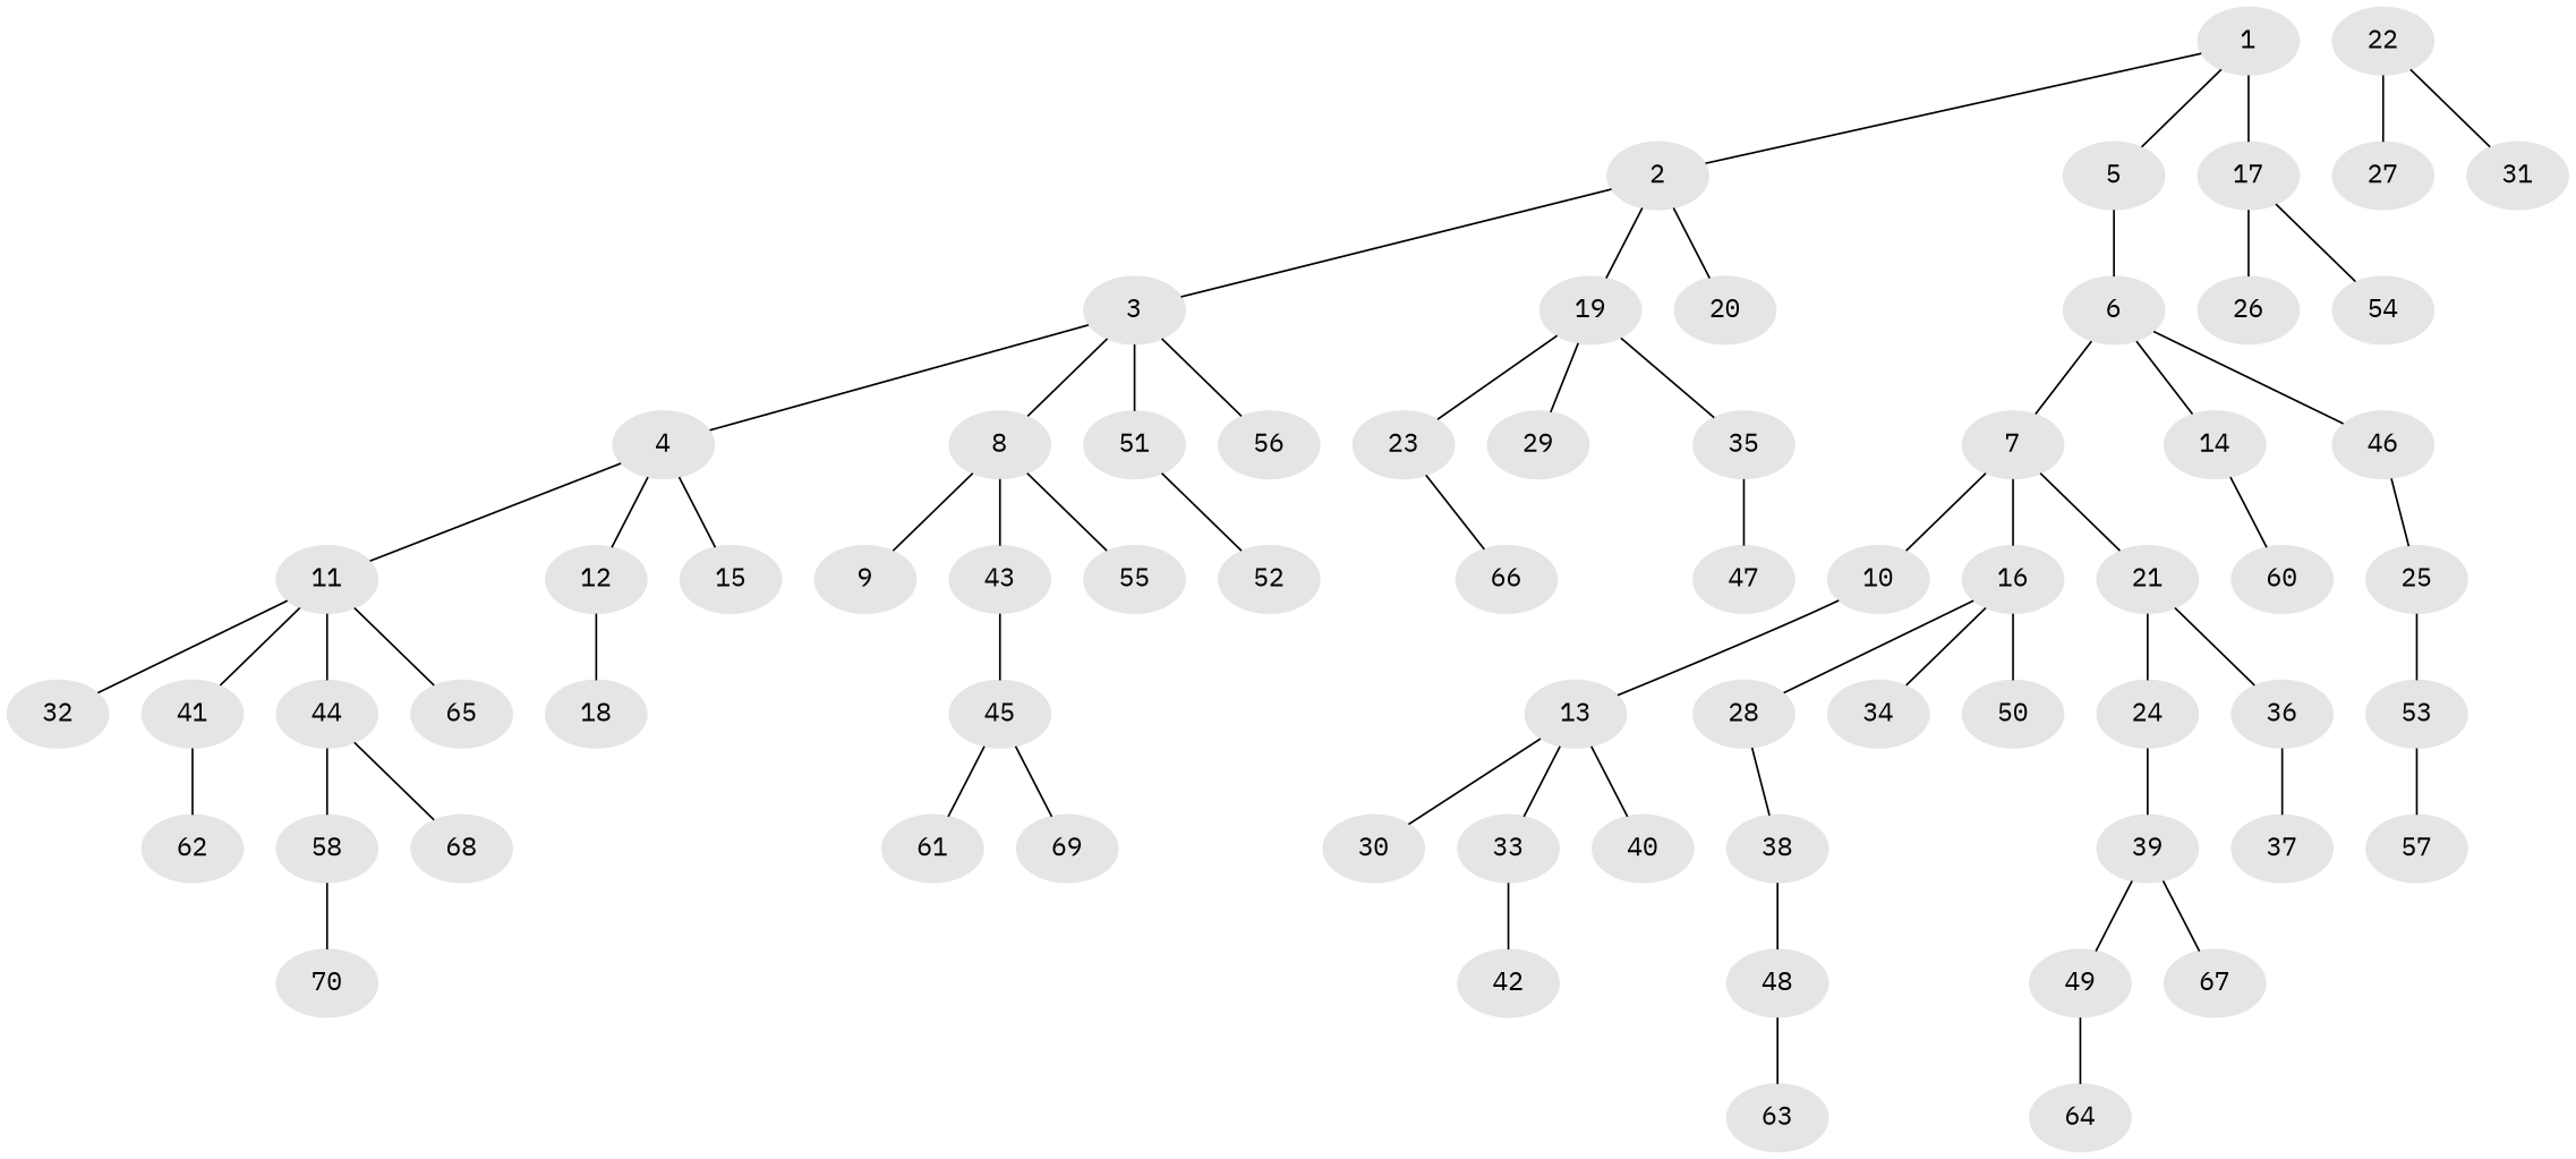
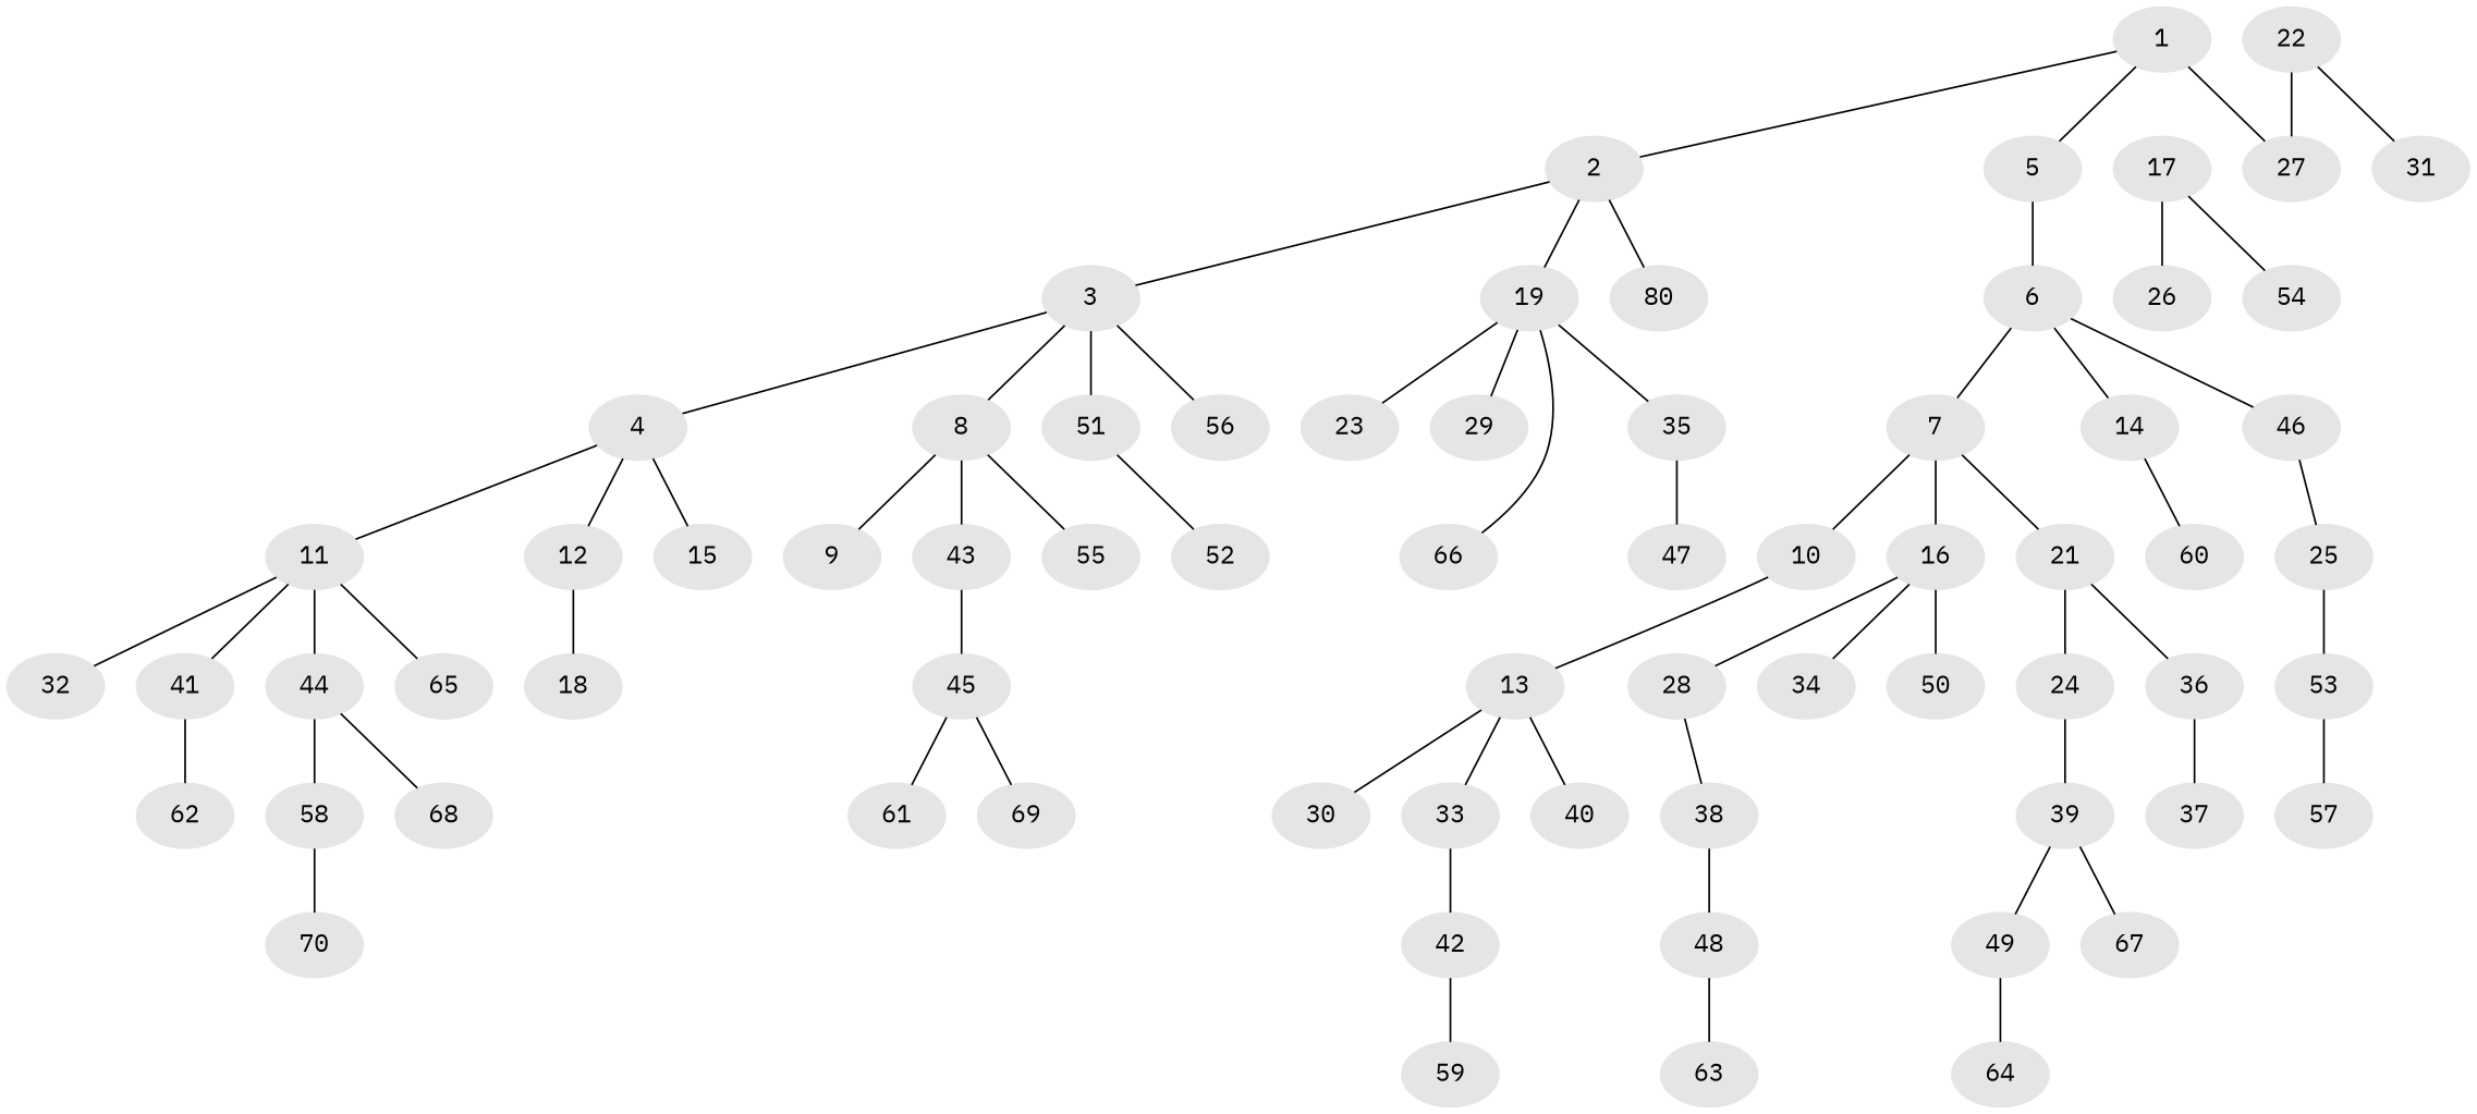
  graph {
    fontname="IBM Plex Mono"
    node [color=gray90 fontname="IBM Plex Mono" style=filled]
    edge [fontname="IBM Plex Mono" weight=1.0]
    1
    2
    5
    17
    3
    19
-   20
+   20 [label=80]
    6
    26
    54
    4
    8
    51
    56
    23
    29
    35
    11
    12
    15
    9
    43
    55
    52
    32
    41
    44
    65
    18
    7
    14
    46
    10
    16
    21
    60
    25
    13
    28
    34
    50
    24
    36
    45
    30
    33
    40
    62
    58
    68
    42
    53
    38
    22
    27
    31
    66
    47
    39
    37
    49
    67
    57
    48
+   59
    63
    64
    61
    69
    70
    1 -- 2
    1 -- 5
-   1 -- 17 [weight=4.0]
+   1 -- 27 [weight=4.0]
    2 -- 3
    2 -- 19
    2 -- 20
    5 -- 6
    17 -- 26
    17 -- 54
    3 -- 4
    3 -- 8
    3 -- 51
    3 -- 56
    19 -- 23
    19 -- 29
    19 -- 35
    6 -- 7
    6 -- 14
    6 -- 46
    4 -- 11
    4 -- 12
    4 -- 15
    8 -- 9
    8 -- 43
    8 -- 55
    51 -- 52
-   23 -- 66
+   19 -- 66
    35 -- 47 [weight=2.0]
    11 -- 32
    11 -- 41
    11 -- 44
    11 -- 65
    12 -- 18 [weight=2.0]
    43 -- 45 [weight=3.0]
    41 -- 62
    44 -- 58
    44 -- 68
    7 -- 10
    7 -- 16 [weight=2.0]
    7 -- 21
    14 -- 60
    46 -- 25
    10 -- 13
    16 -- 28
    16 -- 34
    16 -- 50
    21 -- 24
    21 -- 36
    25 -- 53
    13 -- 30
    13 -- 33
    13 -- 40
    28 -- 38
    24 -- 39
    36 -- 37
    45 -- 61
    45 -- 69
    33 -- 42
    58 -- 70
+   42 -- 59
    53 -- 57 [weight=2.0]
    38 -- 48
    22 -- 27 [weight=2.0]
    22 -- 31
    39 -- 49
    39 -- 67
    49 -- 64 [weight=2.0]
    48 -- 63
  }
